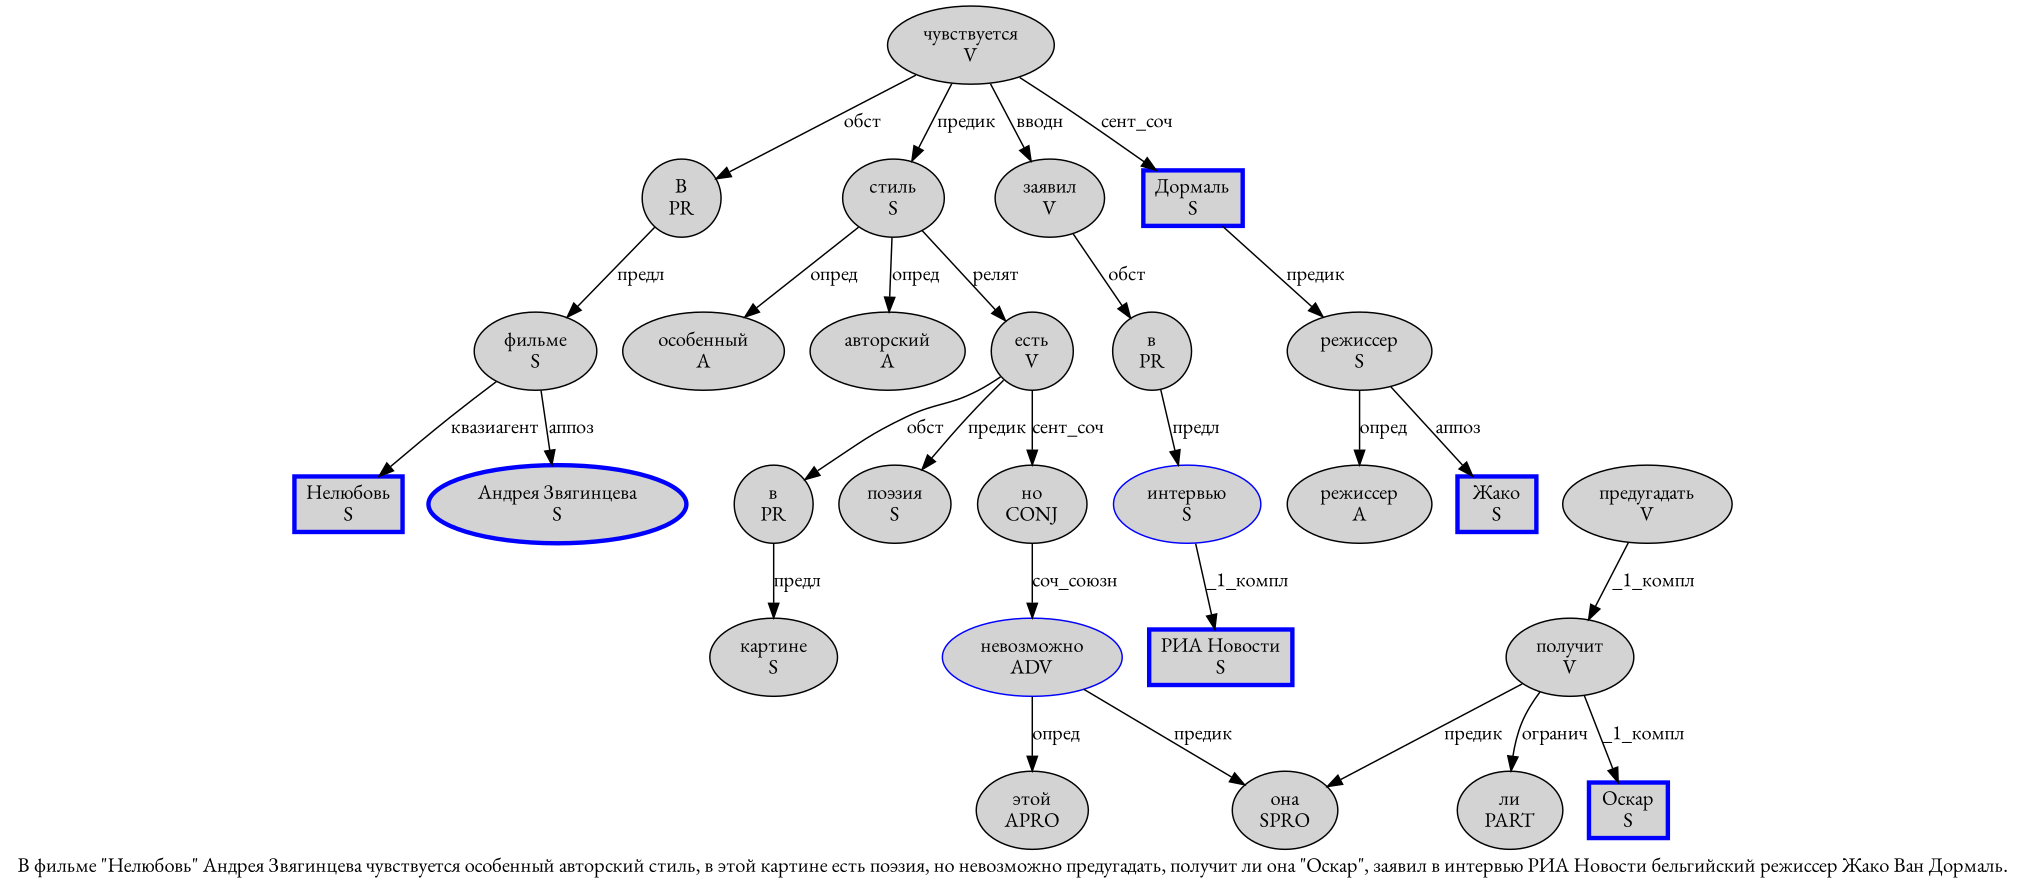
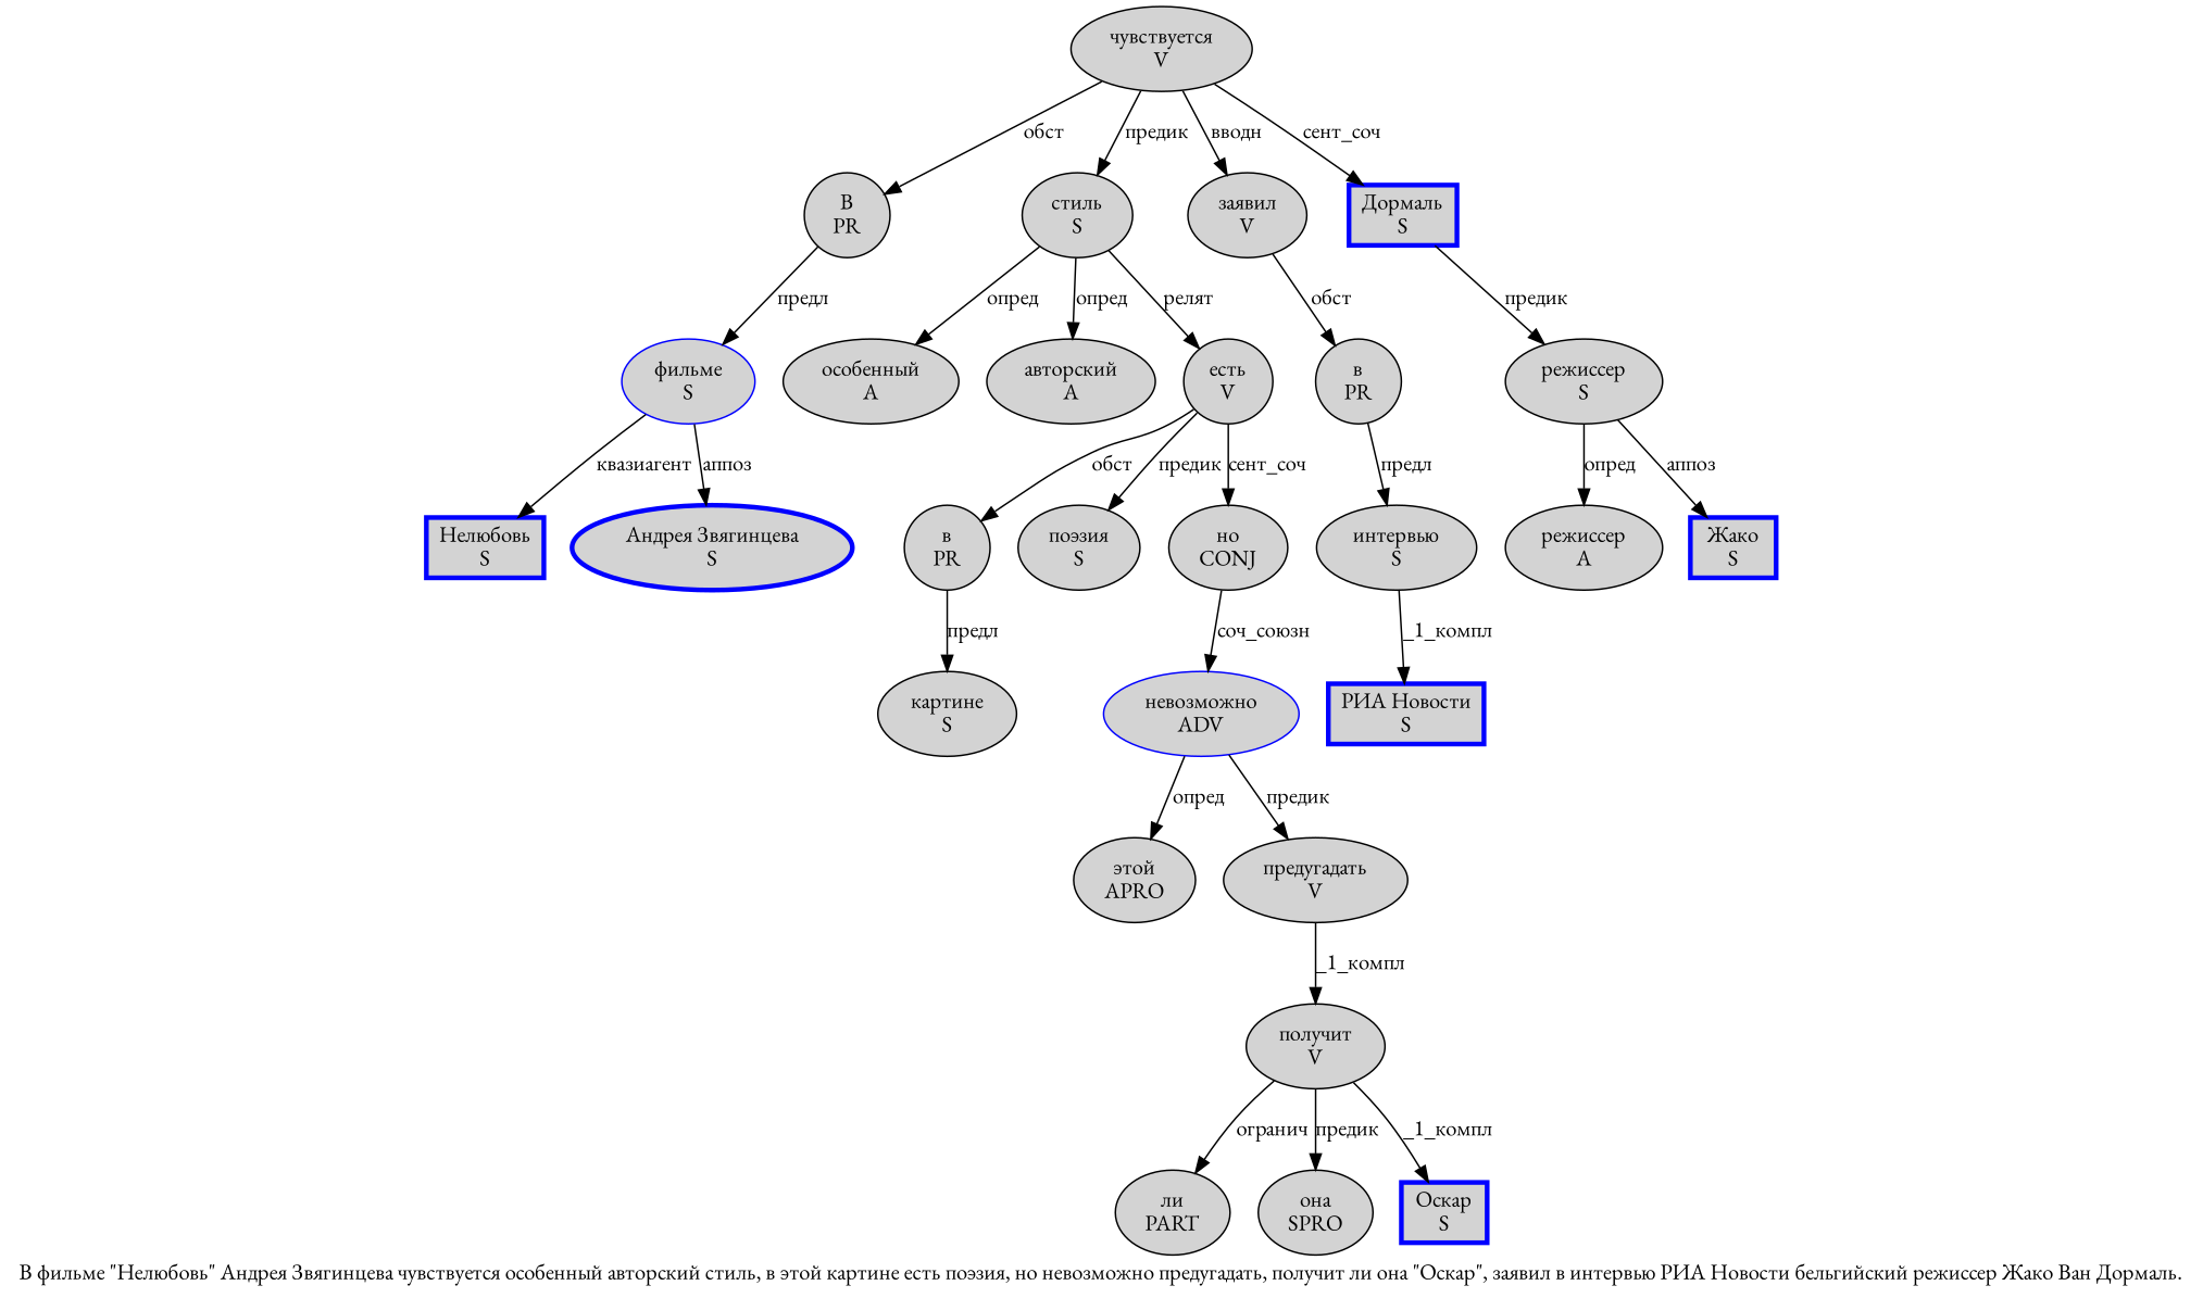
  digraph {
    fontname="EB Garamond"
    label="В фильме \"Нелюбовь\" Андрея Звягинцева чувствуется особенный авторский стиль, в этой картине есть поэзия, но невозможно предугадать, получит ли она \"Оскар\", заявил в интервью РИА Новости бельгийский режиссер Жако Ван Дормаль."
    node [fillcolor=lightgray fontname="EB Garamond" penwidth=1 shape=ellipse style=filled]
    edge [fontname="EB Garamond"]
    n1 [label="В\nPR"]
-   n2 [label="фильме\nS"]
+   n2 [label="фильме\nS" color=blue]
    n3 [color=blue label="Нелюбовь\nS" penwidth=3 shape=box]
    n4 [color=blue label="Андрея Звягинцева\nS" penwidth=3]
    n5 [label="чувствуется\nV"]
    n6 [label="стиль\nS"]
    n7 [label="заявил\nV"]
    n8 [color=blue label="Дормаль\nS" penwidth=3 shape=box]
    n9 [label="особенный\nA"]
    n10 [label="авторский\nA"]
    n11 [label="есть\nV"]
    n12 [label="в\nPR"]
    n13 [label="режиссер\nS"]
    n14 [label="в\nPR"]
    n15 [label="поэзия\nS"]
    n16 [label="но\nCONJ"]
    n17 [label="картине\nS"]
    n18 [label="этой\nAPRO"]
    n19 [color=blue label="невозможно\nADV"]
    n20 [label="предугадать\nV"]
    n21 [label="получит\nV"]
    n22 [label="ли\nPART"]
    n23 [label="она\nSPRO"]
    n24 [color=blue label="Оскар\nS" penwidth=3 shape=box]
-   n25 [label="интервью\nS" color=blue]
+   n25 [label="интервью\nS"]
    n26 [color=blue label="РИА Новости\nS" penwidth=3 shape=box]
    n27 [label="режиссер\nA"]
    n28 [color=blue label="Жако\nS" penwidth=3 shape=box]
    n1 -> n2 [label="предл"]
    n2 -> n3 [label="квазиагент"]
    n2 -> n4 [label="аппоз"]
    n5 -> n1 [label="обст"]
    n5 -> n6 [label="предик"]
    n5 -> n7 [label="вводн"]
    n5 -> n8 [label="сент_соч"]
    n6 -> n9 [label="опред"]
    n6 -> n10 [label="опред"]
    n6 -> n11 [label="релят"]
    n7 -> n12 [label="обст"]
    n8 -> n13 [label="предик"]
    n11 -> n14 [label="обст"]
    n11 -> n15 [label="предик"]
    n11 -> n16 [label="сент_соч"]
    n12 -> n25 [label="предл"]
    n13 -> n27 [label="опред"]
    n13 -> n28 [label="аппоз"]
    n14 -> n17 [label="предл"]
    n16 -> n19 [label="соч_союзн"]
    n19 -> n18 [label="опред"]
-   n19 -> n23 [label="предик"]
+   n19 -> n20 [label="предик"]
    n20 -> n21 [label="_1_компл"]
    n21 -> n22 [label="огранич"]
    n21 -> n23 [label="предик"]
    n21 -> n24 [label="_1_компл"]
    n25 -> n26 [label="_1_компл"]
  }
